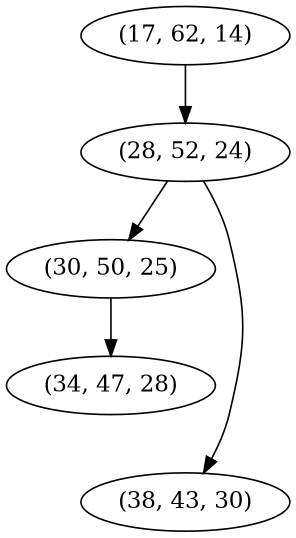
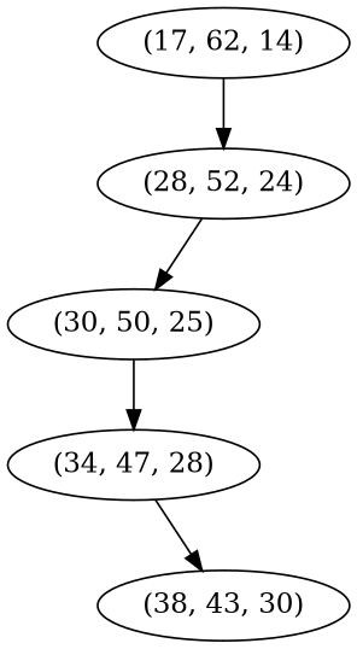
  digraph {
    "(17, 62, 14)"
    "(28, 52, 24)"
    "(30, 50, 25)"
    "(34, 47, 28)"
    "(38, 43, 30)"
    "(17, 62, 14)" -> "(28, 52, 24)"
    "(28, 52, 24)" -> "(30, 50, 25)"
    "(30, 50, 25)" -> "(34, 47, 28)"
-   "(28, 52, 24)" -> "(38, 43, 30)"
+   "(34, 47, 28)" -> "(38, 43, 30)"
  }
